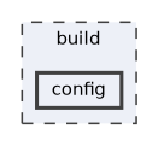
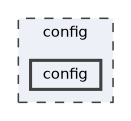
  digraph {
    compound=true
    rankdir=LR
    n1 [color=grey25 fillcolor="#edf0f7" fontname=Helvetica fontsize=10 height=0.2 label=config shape=box style="filled,bold" width=0.4]
    subgraph cluster_1 {
      bgcolor="#edf0f7"
      fontname=Helvetica
      fontsize=10
-     label=build
+     label=config
      pencolor=grey25
      style="filled,dashed"
      n1
    }
  }
